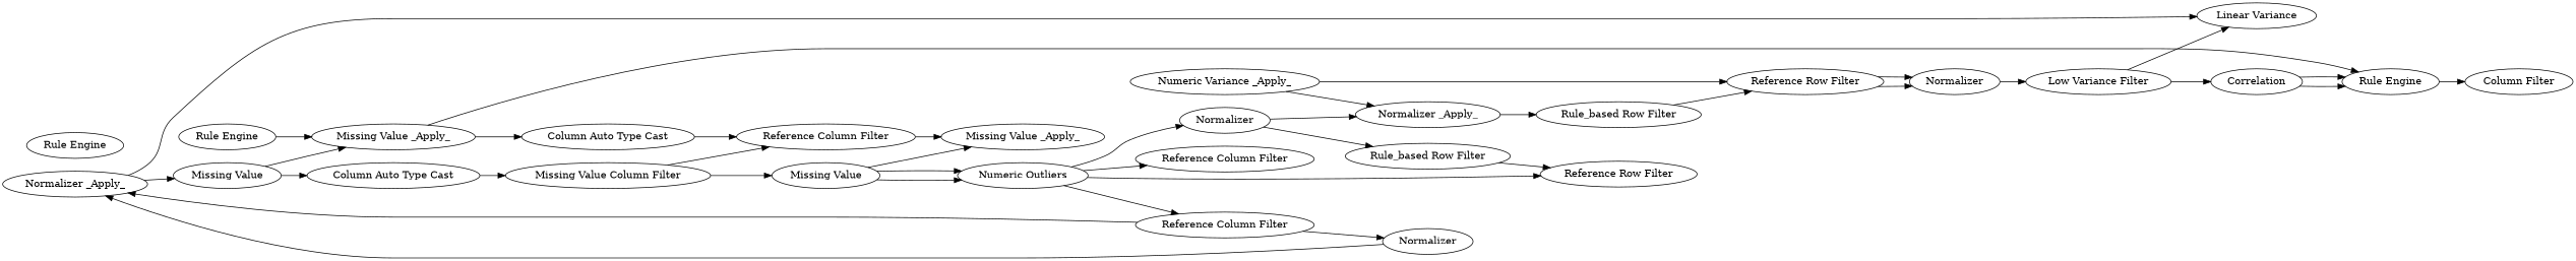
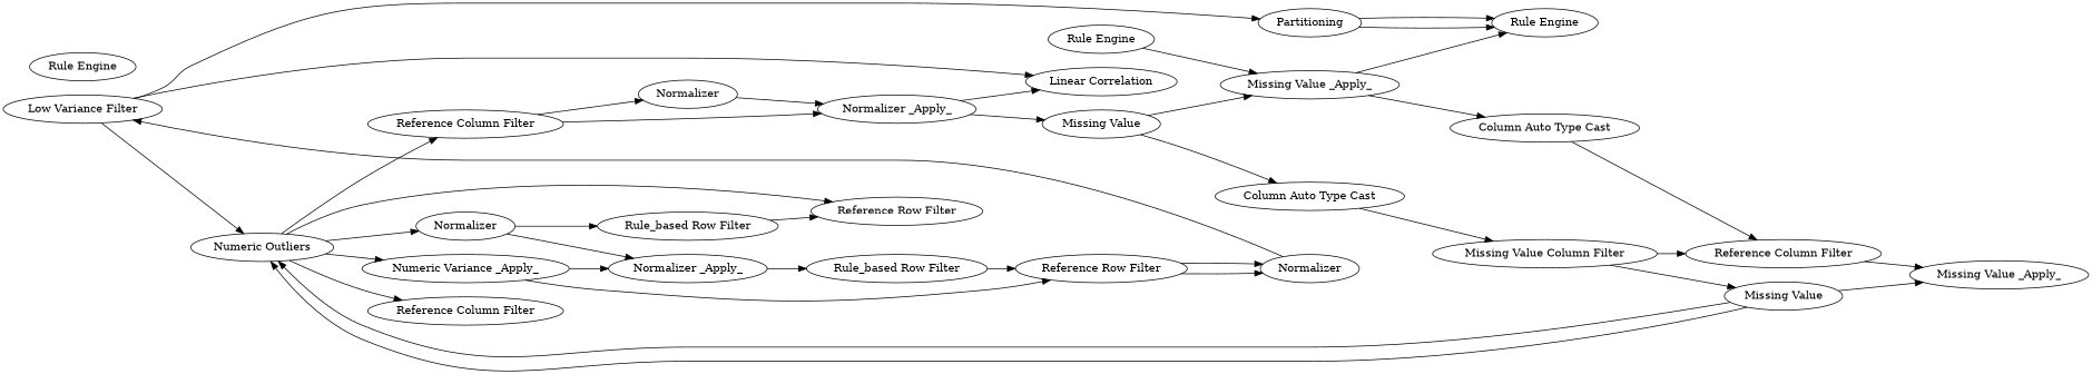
  digraph {
    rankdir=LR
    n1 [label="Missing Value _Apply_"]
    n2 [label="Rule Engine"]
    n3 [label="Column Auto Type Cast"]
-   n4 [label="Column Filter"]
    n5 [label="Reference Column Filter"]
-   n6 [label="Linear Variance"]
+   n6 [label="Linear Correlation"]
    n7 [label="Numeric Outliers"]
    n8 [label="Reference Column Filter"]
    n9 [label="Reference Column Filter"]
    n10 [label=Normalizer]
    n11 [label="Numeric Variance _Apply_"]
    n12 [label="Reference Row Filter"]
-   n13 [label=Correlation]
+   n13 [label=Partitioning]
    n14 [label=Normalizer]
    n15 [label="Normalizer _Apply_"]
    n16 [label="Missing Value"]
    n17 [label="Column Auto Type Cast"]
    n18 [label="Rule Engine"]
    n19 [label="Missing Value _Apply_"]
    n20 [label="Rule Engine"]
    n21 [label="Missing Value Column Filter"]
    n22 [label="Missing Value"]
    n23 [label="Low Variance Filter"]
    n24 [label="Rule_based Row Filter"]
    n25 [label="Normalizer _Apply_"]
    n26 [label="Reference Row Filter"]
    n27 [label=Normalizer]
    n28 [label="Rule_based Row Filter"]
    n1 -> n2
    n1 -> n3
-   n2 -> n4
    n3 -> n5
    n5 -> n19
    n7 -> n8
    n7 -> n9
    n7 -> n10
+   n7 -> n11
    n7 -> n12
    n9 -> n14
    n9 -> n15
    n10 -> n24
    n10 -> n25
    n11 -> n25
    n11 -> n26
    n13 -> n2
    n13 -> n2
    n14 -> n15
    n15 -> n6
    n15 -> n16
    n16 -> n1
    n16 -> n17
    n17 -> n21
    n18 -> n1
    n21 -> n5
    n21 -> n22
    n22 -> n7
    n22 -> n7
    n22 -> n19
    n23 -> n6
+   n23 -> n7
    n23 -> n13
    n24 -> n12
    n25 -> n28
    n26 -> n27
    n26 -> n27
    n27 -> n23
    n28 -> n26
  }
